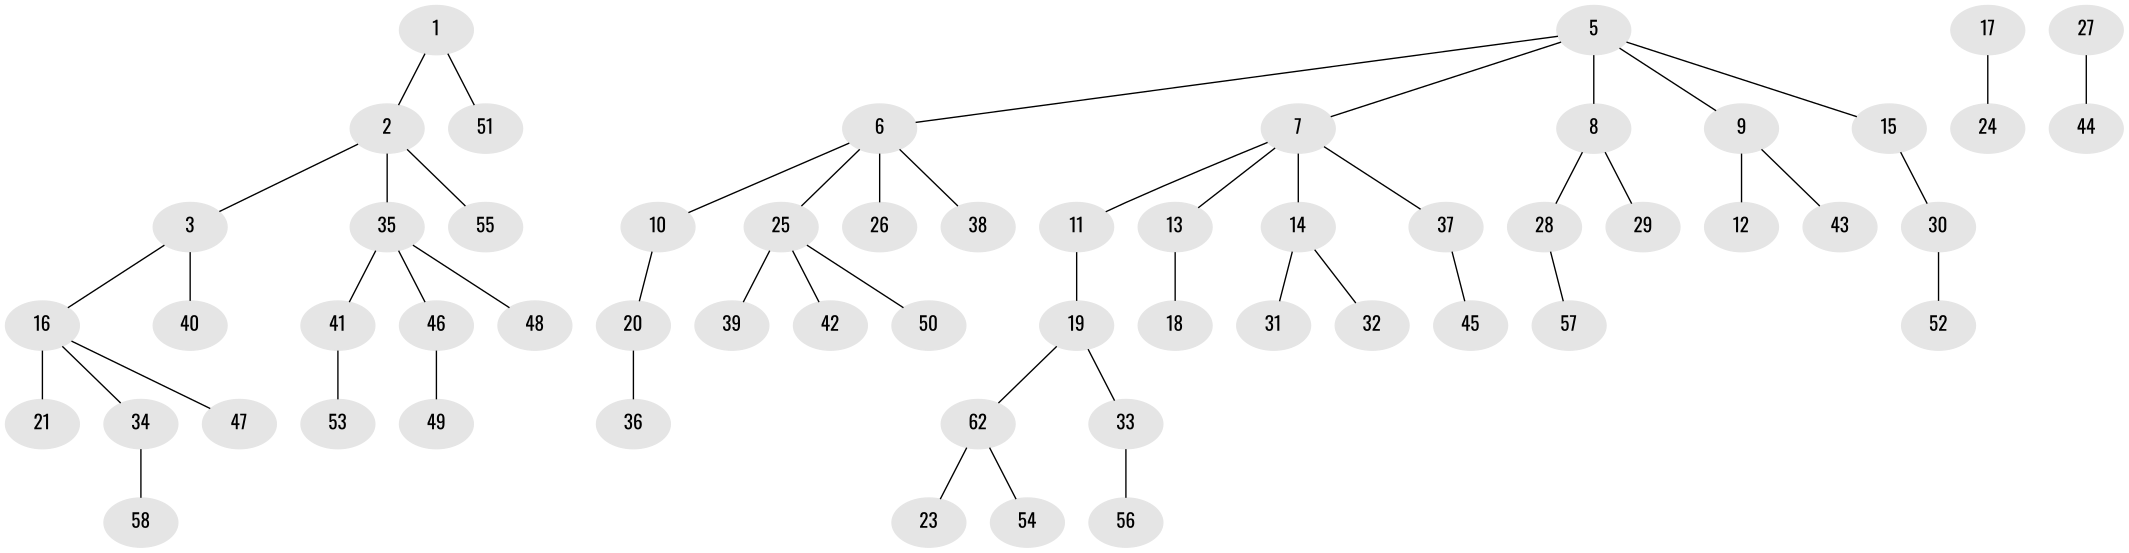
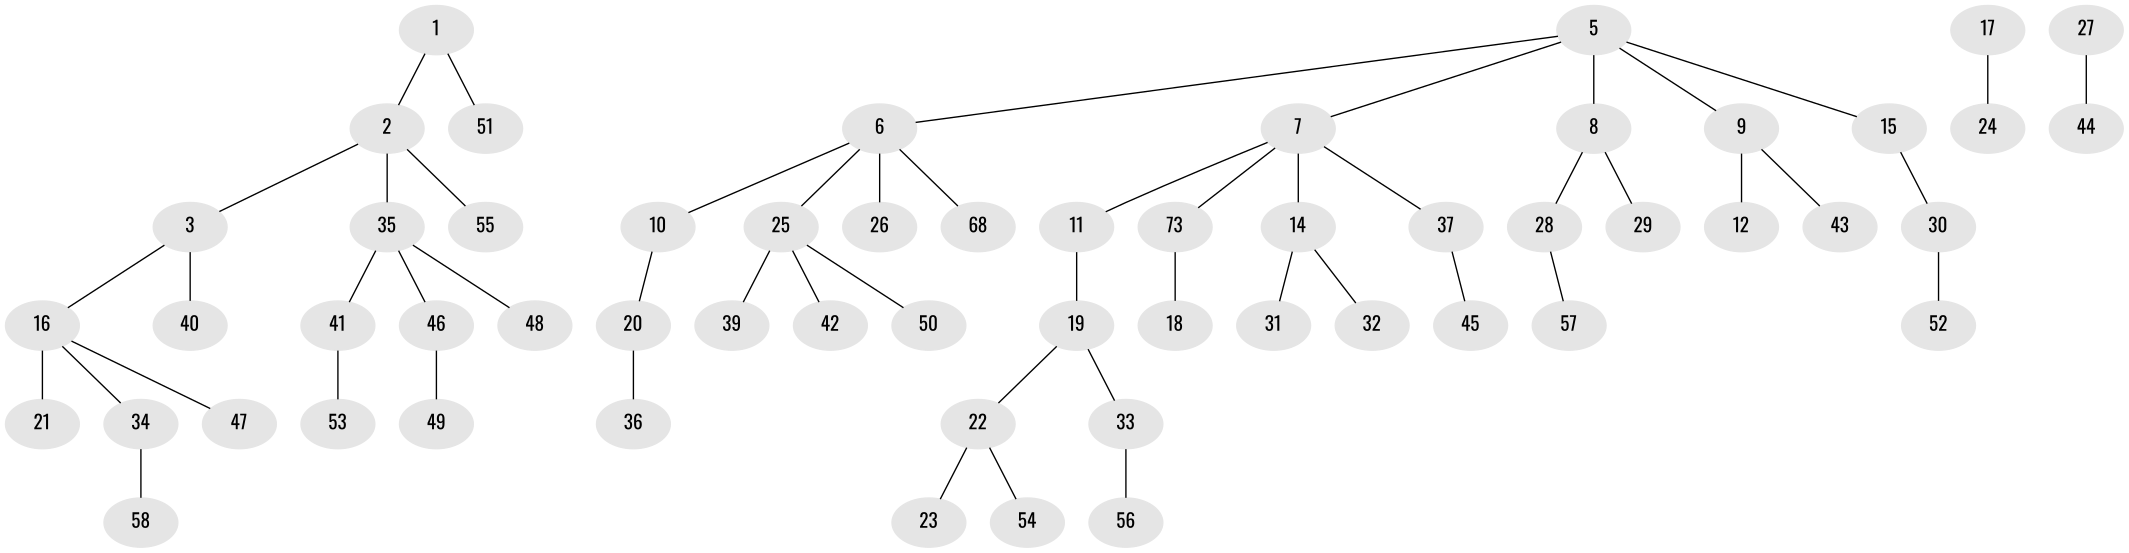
  graph {
    fontname=Oswald
    node [color=gray90 fontname=Oswald style=filled]
    edge [fontname=Oswald weight=1.0]
    1
    2
    51
    3
    35
    55
    16
    40
    41
    46
    48
    21
    34
    47
    5
    6
    7
    8
    9
    15
    10
    25
    26
-   38
+   38 [label=68]
    11
-   13
+   13 [label=73]
    14
    37
    28
    29
    12
    43
    30
    20
    39
    42
    50
    19
    18
    31
    32
    45
    57
    36
-   22 [label=62]
+   22
    33
    17
    24
    27
    44
    52
    58
    23
    54
    56
    53
    49
    1 -- 2
    1 -- 51
    2 -- 3
    2 -- 35
    2 -- 55
    3 -- 16
    3 -- 40
    35 -- 41
    35 -- 46
    35 -- 48
    16 -- 21 [weight=4.0]
    16 -- 34
    16 -- 47
    41 -- 53
    46 -- 49
    34 -- 58
    5 -- 6
    5 -- 7
    5 -- 8
    5 -- 9
    5 -- 15
    6 -- 10
    6 -- 25
    6 -- 26
    6 -- 38
    7 -- 11
    7 -- 13
    7 -- 14 [weight=2.0]
    7 -- 37
    8 -- 28
    8 -- 29
    9 -- 12
    9 -- 43
    15 -- 30
    10 -- 20
    25 -- 39
    25 -- 42
    25 -- 50
    11 -- 19
    13 -- 18 [weight=3.0]
    14 -- 31
    14 -- 32
    37 -- 45 [weight=2.0]
    28 -- 57
    30 -- 52
    20 -- 36 [weight=3.0]
    19 -- 22
    19 -- 33
    22 -- 23 [weight=2.0]
    22 -- 54
    33 -- 56
    17 -- 24
    27 -- 44
  }
